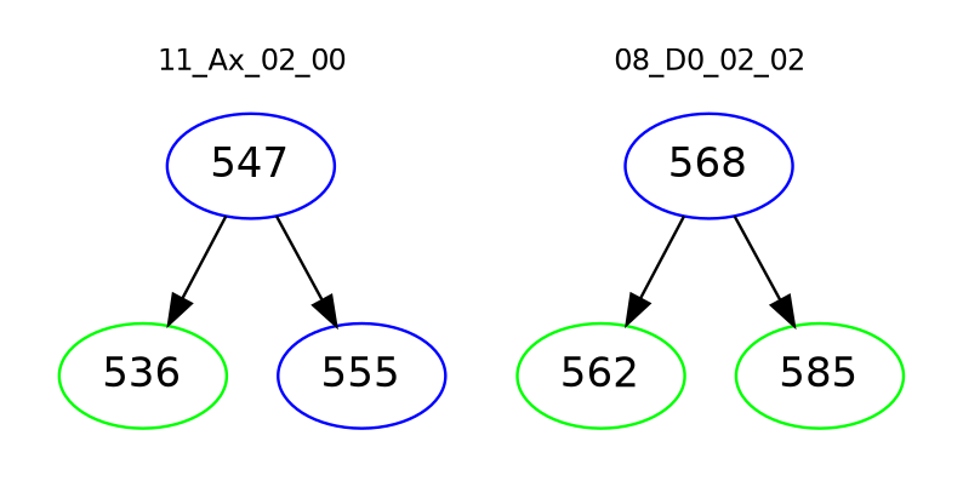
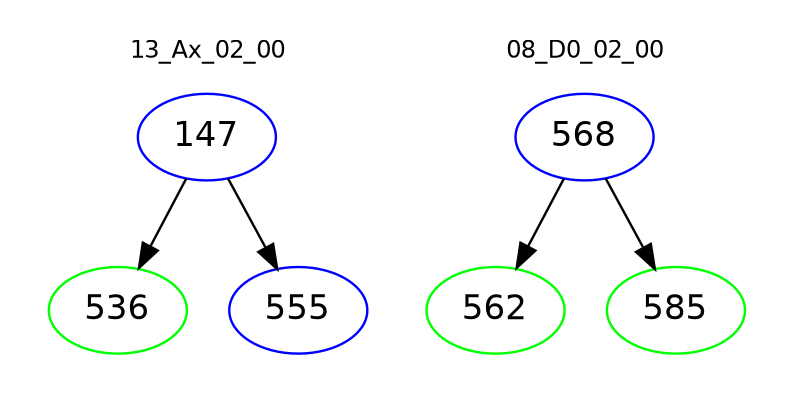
  digraph {
    fontname="DejaVu Sans"
    node [color=blue fontname="DejaVu Sans"]
    edge [color=black fontname="DejaVu Sans"]
-   n1 [label=547]
+   n1 [label=147]
    n2 [color=green label=536]
    n3 [label=555]
    n4 [label=568]
    n5 [color=green label=562]
    n6 [color=green label=585]
    subgraph cluster_1 {
      color=white
      fontsize=10
-     label="11_Ax_02_00"
+     label="13_Ax_02_00"
      n1
      n2
      n3
    }
    subgraph cluster_2 {
      color=white
      fontsize=10
-     label="08_D0_02_02"
+     label="08_D0_02_00"
      n4
      n5
      n6
    }
    n1 -> n2
    n1 -> n3
    n4 -> n5
    n4 -> n6
  }
